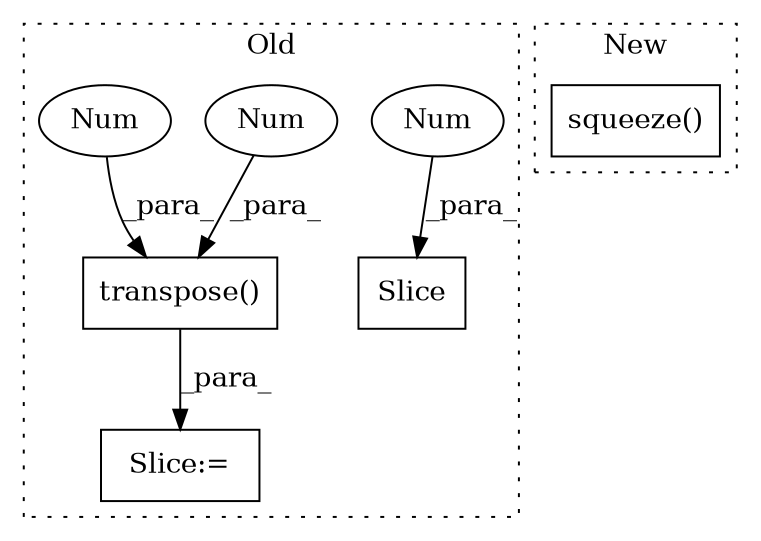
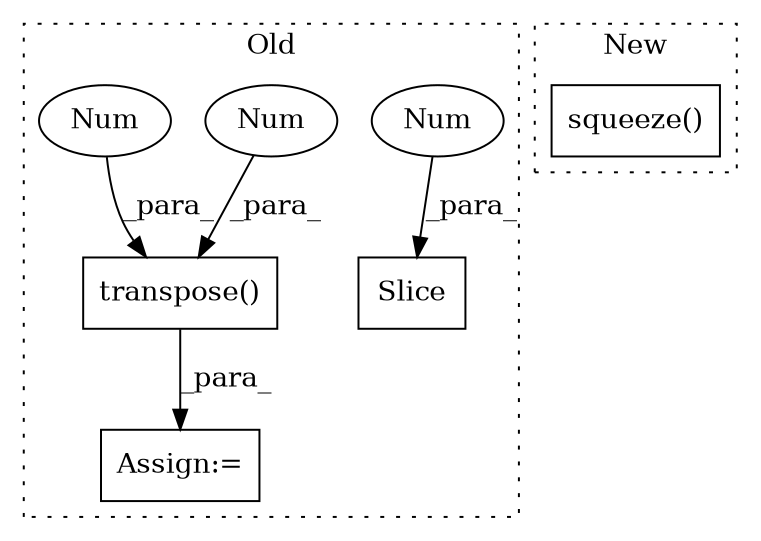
  digraph {
    node [a=76 l=1 shape=box]
    n1 [a=80 label=Slice s=8638]
    n2 [label=Num s=8639 shape=ellipse]
-   n3 [a=68 l=3 label="Slice:=" s=9113]
+   n3 [a=68 l=3 label="Assign:=" s=9113]
    n4 [a=75 l="23,1" label="transpose()" s="8668,8695"]
    n5 [label=Num s=8691 shape=ellipse]
    n6 [label=Num s=8694 shape=ellipse]
    n7 [a=75 l="63,1" label="squeeze()" s="14423,14487"]
    subgraph cluster_1 {
      label=Old
      style=dotted
      n1
      n2
      n3
      n4
      n5
      n6
    }
    subgraph cluster_2 {
      label=New
      style=dotted
      n7
    }
    n2 -> n1 [label=_para_]
    n4 -> n3 [label=_para_]
    n5 -> n4 [label=_para_]
    n6 -> n4 [label=_para_]
  }
